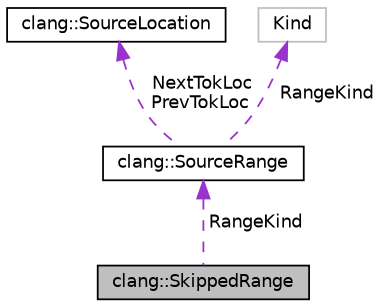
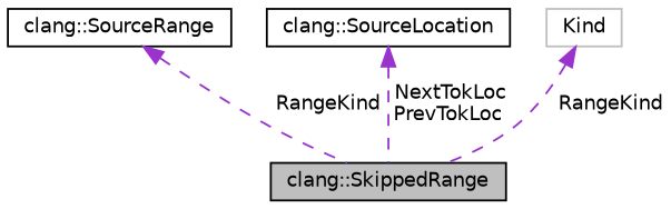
  digraph {
    node [color=black fontname=Helvetica fontsize=10 shape=record]
    edge [color=darkorchid3 dir=back fontname=Helvetica fontsize=10 labelfontname=Helvetica labelfontsize=10 style=dashed]
    n1 [fillcolor=grey75 fontcolor=black height=0.2 label="clang::SkippedRange" style=filled width=0.4]
    n2 [height=0.2 label="clang::SourceRange" width=0.4]
    n3 [height=0.2 label="clang::SourceLocation" width=0.4]
    n4 [color=grey75 height=0.2 label=Kind width=0.4]
    n2 -> n1 [label=" RangeKind"]
-   n3 -> n2 [label=" NextTokLoc\nPrevTokLoc"]
-   n4 -> n2 [label=" RangeKind"]
+   n3 -> n1 [label=" NextTokLoc\nPrevTokLoc"]
+   n4 -> n1 [label=" RangeKind"]
  }
